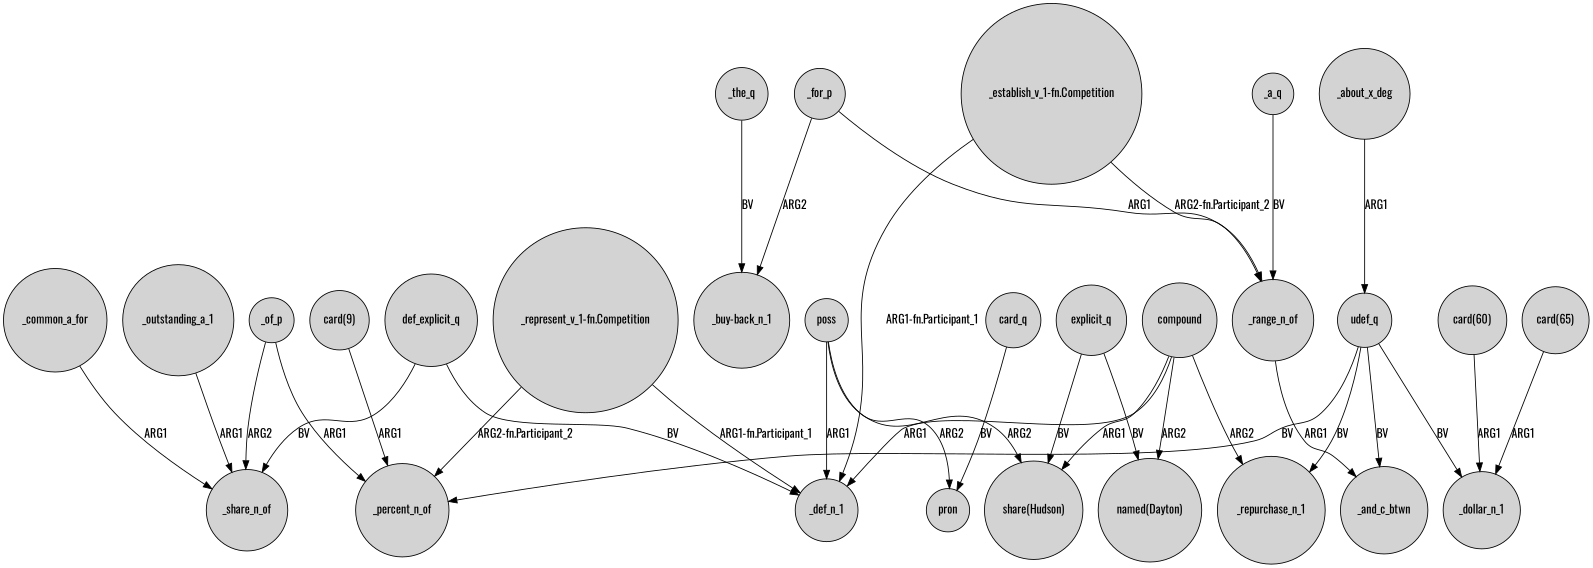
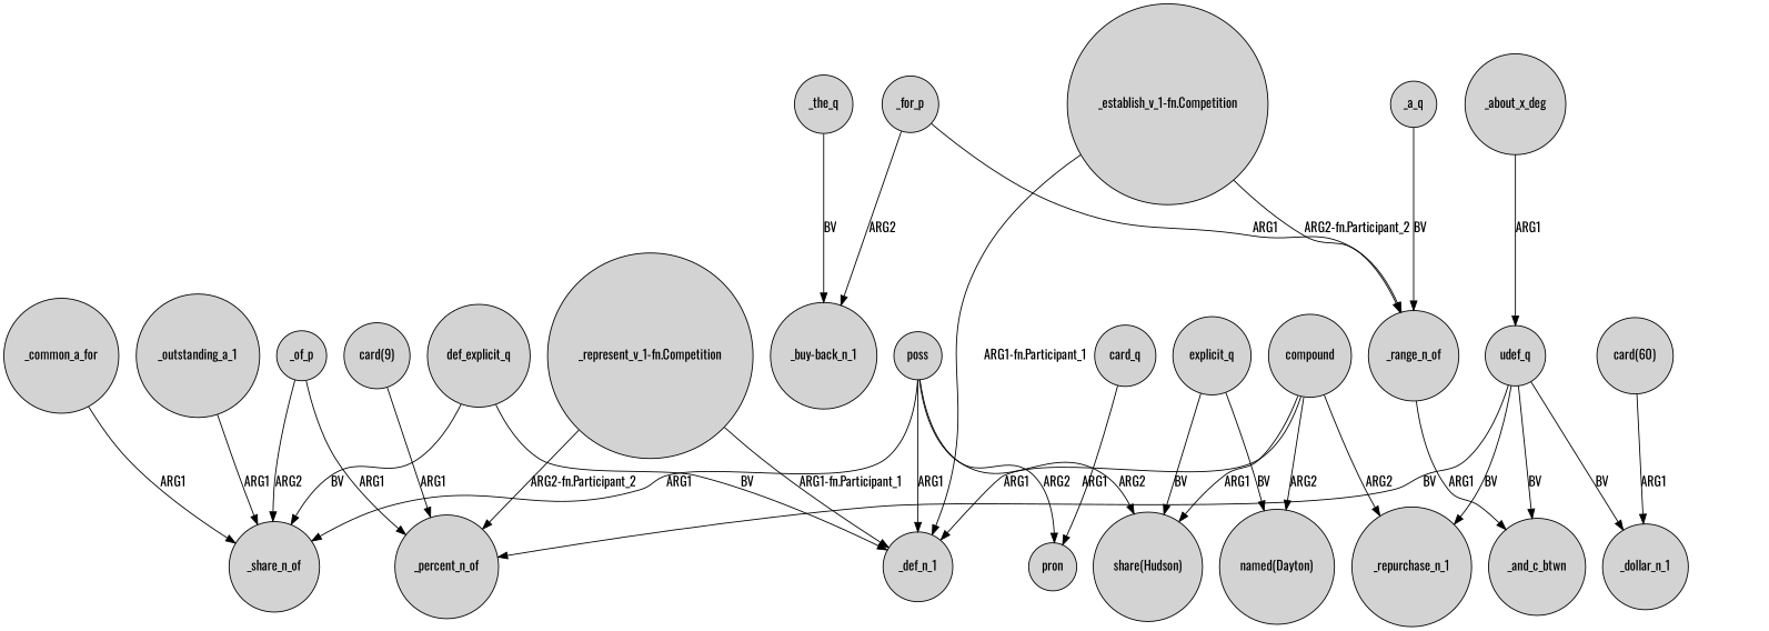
  digraph {
    fontname=Oswald
    node [fontname=Oswald shape=circle style=filled]
    edge [fontname=Oswald]
    _for_p
    _range_n_of
    "_buy-back_n_1"
    _and_c_btwn
    "_represent_v_1-fn.Competition"
    _percent_n_of
    n7 [label=_def_n_1]
    _the_q
    udef_q
    _repurchase_n_1
    _dollar_n_1
    def_explicit_q
    _share_n_of
    "card(9)"
    _common_a_for
    "_establish_v_1-fn.Competition"
    n17 [label=explicit_q]
    n18 [label="share(Hudson)"]
    "named(Dayton)"
    _of_p
    compound
    _about_x_deg
    _outstanding_a_1
    n24 [label=card_q]
    pron
    poss
-   "card(65)"
    _a_q
    "card(60)"
    _for_p -> _range_n_of [label=ARG1]
    _for_p -> "_buy-back_n_1" [label=ARG2]
    _range_n_of -> _and_c_btwn [label=ARG1]
    "_represent_v_1-fn.Competition" -> _percent_n_of [label="ARG2-fn.Participant_2"]
    "_represent_v_1-fn.Competition" -> n7 [label="ARG1-fn.Participant_1"]
    _the_q -> "_buy-back_n_1" [label=BV]
    udef_q -> _and_c_btwn [label=BV]
    udef_q -> _percent_n_of [label=BV]
    udef_q -> _repurchase_n_1 [label=BV]
    udef_q -> _dollar_n_1 [label=BV]
    def_explicit_q -> n7 [label=BV]
    def_explicit_q -> _share_n_of [label=BV]
    "card(9)" -> _percent_n_of [label=ARG1]
    _common_a_for -> _share_n_of [label=ARG1]
    "_establish_v_1-fn.Competition" -> _range_n_of [label="ARG2-fn.Participant_2"]
    "_establish_v_1-fn.Competition" -> n7 [label="ARG1-fn.Participant_1"]
    n17 -> n18 [label=BV]
    n17 -> "named(Dayton)" [label=BV]
    _of_p -> _percent_n_of [label=ARG1]
    _of_p -> _share_n_of [label=ARG2]
    compound -> n7 [label=ARG1]
    compound -> _repurchase_n_1 [label=ARG2]
    compound -> n18 [label=ARG1]
    compound -> "named(Dayton)" [label=ARG2]
    _about_x_deg -> udef_q [label=ARG1]
    _outstanding_a_1 -> _share_n_of [label=ARG1]
-   n24 -> pron [label=BV]
+   n24 -> pron [label=ARG1]
    poss -> n7 [label=ARG1]
+   poss -> _share_n_of [label=ARG1]
    poss -> n18 [label=ARG2]
    poss -> pron [label=ARG2]
-   "card(65)" -> _dollar_n_1 [label=ARG1]
    _a_q -> _range_n_of [label=BV]
    "card(60)" -> _dollar_n_1 [label=ARG1]
  }
